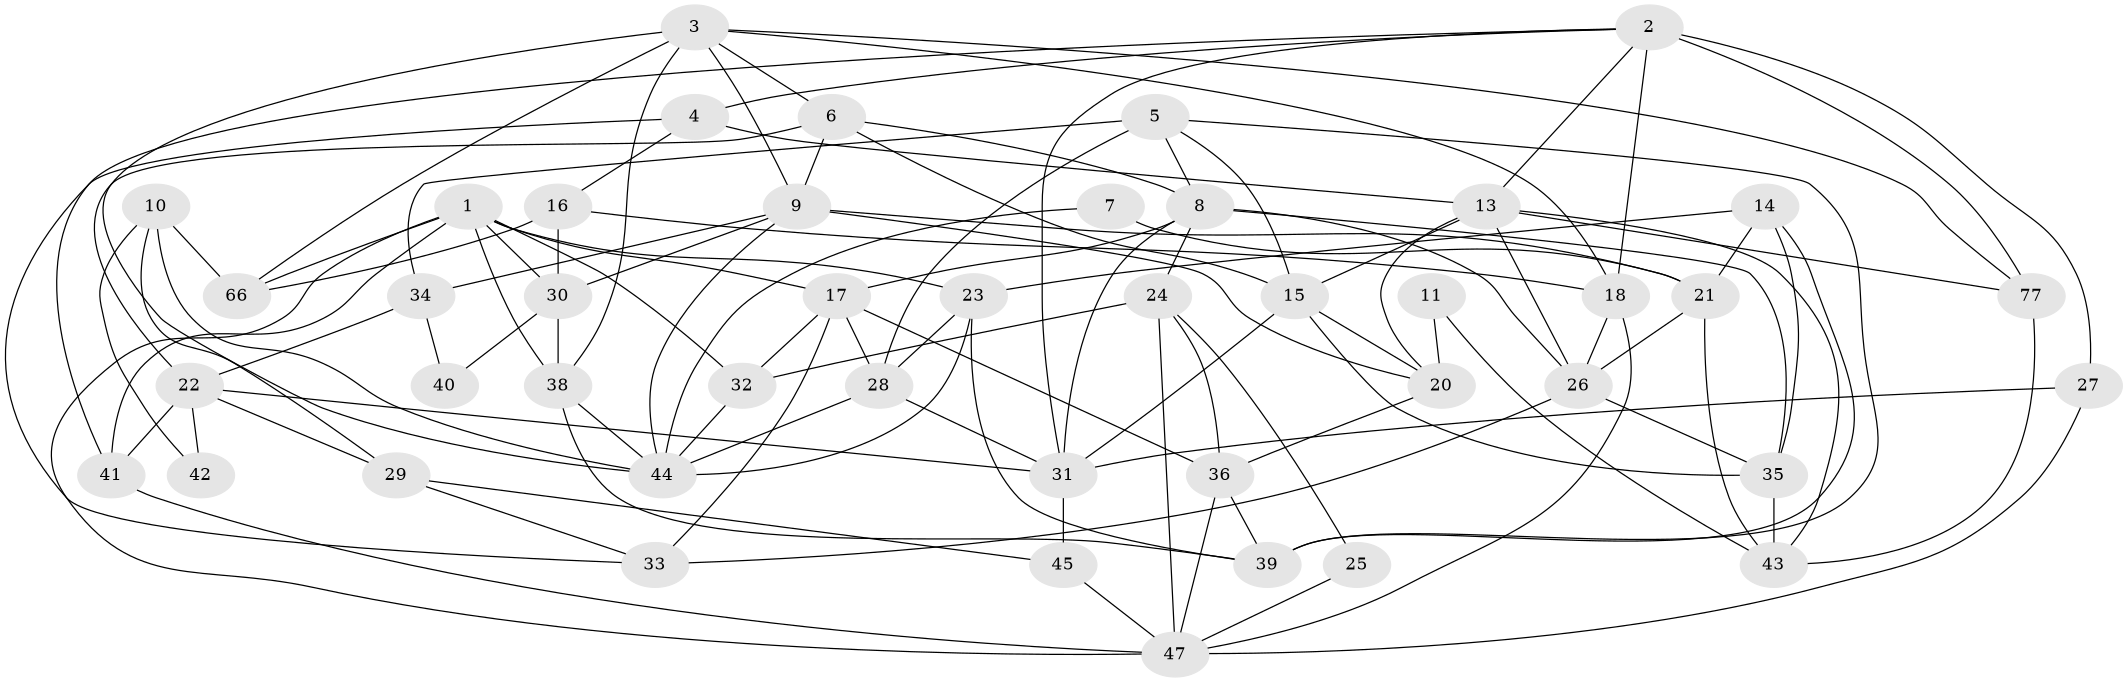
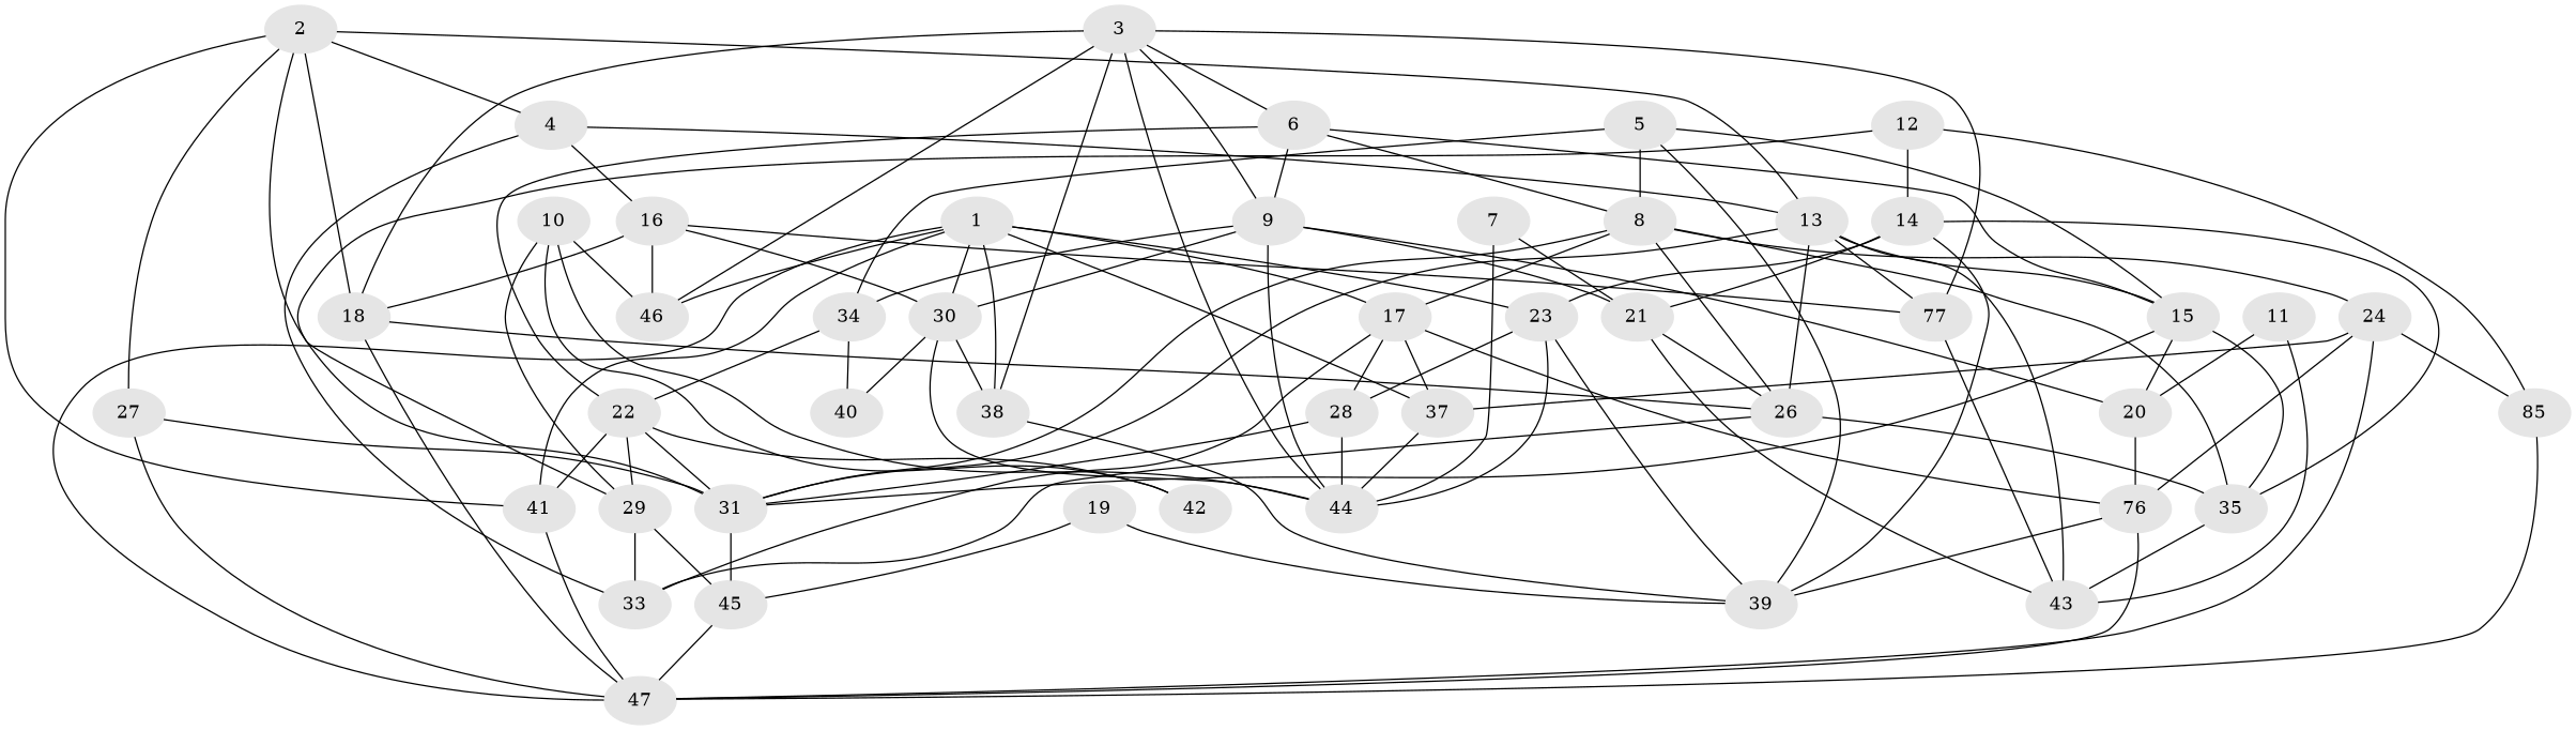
  graph {
    node [color=gray90 style=filled]
    edge [weight=1.0]
    1
    17
    23
    30
-   32
+   32 [label=37]
    38
    41
-   46 [label=66]
+   46
    47
    33
    28
-   36
+   36 [label=76]
    44
    39
    40
    2
    4
    13
    18
    27
    31
    16
    n23 [label=77]
    15
    26
    20
    43
    45
    3
    6
    9
    8
    22
    34
    21
    5
    24
    35
    29
    42
    7
-   25
+   25 [label=85]
    10
    11
+   12
    14
+   19
    1 -- 17
    1 -- 23
    1 -- 30
    1 -- 32
    1 -- 38
    1 -- 41
    1 -- 46
    1 -- 47
    17 -- 32
    17 -- 33
    17 -- 28
    17 -- 36
    23 -- 28
    23 -- 44
    23 -- 39
    30 -- 38
    30 -- 40
    32 -- 44
-   38 -- 44
+   30 -- 44
    38 -- 39
    41 -- 47
    28 -- 44
    28 -- 31
    36 -- 47
    36 -- 39
    2 -- 41
    2 -- 4
    2 -- 13
    2 -- 18
    2 -- 27
    2 -- 31
    4 -- 33
    4 -- 13
    4 -- 16
    13 -- n23
    13 -- 15
    13 -- 26
-   13 -- 20
+   13 -- 31
    13 -- 43
    18 -- 47
    18 -- 26
    27 -- 47
    27 -- 31
    31 -- 45
    16 -- 30
    16 -- 46
    16 -- 18
-   2 -- n23
+   16 -- n23
    n23 -- 43 [weight=2.0]
    15 -- 31
    15 -- 20
    15 -- 35
    26 -- 33
    26 -- 35
    20 -- 36
    45 -- 47
    3 -- 38 [weight=2.0]
    3 -- 46
    3 -- 44
    3 -- 18
    3 -- n23
    3 -- 6
    3 -- 9
    6 -- 15
    6 -- 9
    6 -- 8
    6 -- 22
    9 -- 30
    9 -- 44
    9 -- 20 [weight=2.0]
    9 -- 34
    9 -- 21
    8 -- 17
    8 -- 31
    8 -- 26
    8 -- 24
    8 -- 35
    22 -- 41
    22 -- 31 [weight=2.0]
    22 -- 29
    22 -- 42
    34 -- 40
    34 -- 22
    21 -- 26
    21 -- 43
-   5 -- 28
    5 -- 39
    5 -- 15
    5 -- 8
    5 -- 34 [weight=2.0]
    24 -- 32 [weight=2.0]
    24 -- 47
    24 -- 36
    24 -- 25
    35 -- 43 [weight=3.0]
    29 -- 33
    29 -- 45
    7 -- 44
    7 -- 21
    25 -- 47
    10 -- 46
    10 -- 44
    10 -- 29
    10 -- 42
    11 -- 20
    11 -- 43
+   12 -- 29
+   12 -- 25
+   12 -- 14
    14 -- 23
    14 -- 39
    14 -- 21 [weight=2.0]
    14 -- 35
+   19 -- 39
+   19 -- 45
  }
